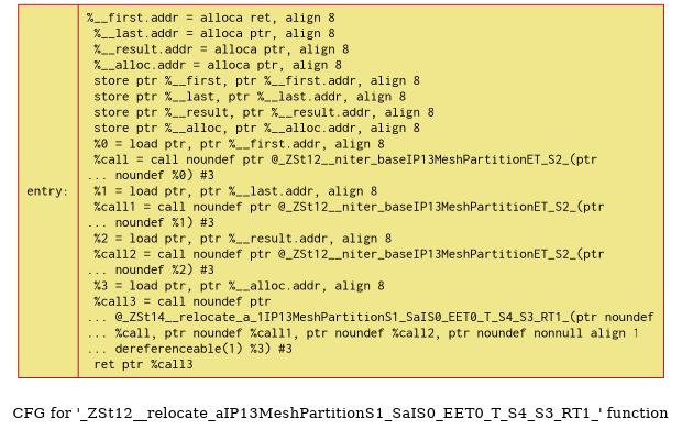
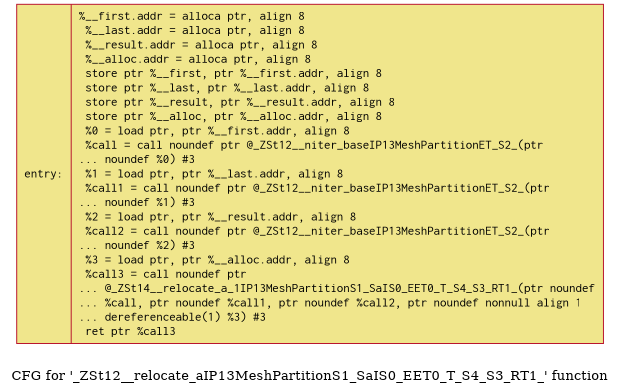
  digraph {
    label="CFG for '_ZSt12__relocate_aIP13MeshPartitionS1_SaIS0_EET0_T_S4_S3_RT1_' function"
    rankdir=LR
-   n1 [color="#b70d28ff" fillcolor=khaki fontname=Courier label="{entry:\l|  %__first.addr = alloca ret, align 8\l  %__last.addr = alloca ptr, align 8\l  %__result.addr = alloca ptr, align 8\l  %__alloc.addr = alloca ptr, align 8\l  store ptr %__first, ptr %__first.addr, align 8\l  store ptr %__last, ptr %__last.addr, align 8\l  store ptr %__result, ptr %__result.addr, align 8\l  store ptr %__alloc, ptr %__alloc.addr, align 8\l  %0 = load ptr, ptr %__first.addr, align 8\l  %call = call noundef ptr @_ZSt12__niter_baseIP13MeshPartitionET_S2_(ptr\l... noundef %0) #3\l  %1 = load ptr, ptr %__last.addr, align 8\l  %call1 = call noundef ptr @_ZSt12__niter_baseIP13MeshPartitionET_S2_(ptr\l... noundef %1) #3\l  %2 = load ptr, ptr %__result.addr, align 8\l  %call2 = call noundef ptr @_ZSt12__niter_baseIP13MeshPartitionET_S2_(ptr\l... noundef %2) #3\l  %3 = load ptr, ptr %__alloc.addr, align 8\l  %call3 = call noundef ptr\l... @_ZSt14__relocate_a_1IP13MeshPartitionS1_SaIS0_EET0_T_S4_S3_RT1_(ptr noundef\l... %call, ptr noundef %call1, ptr noundef %call2, ptr noundef nonnull align 1\l... dereferenceable(1) %3) #3\l  ret ptr %call3\l}" shape=record style=filled]
+   n1 [color="#b70d28ff" fillcolor=khaki fontname=Courier label="{entry:\l|  %__first.addr = alloca ptr, align 8\l  %__last.addr = alloca ptr, align 8\l  %__result.addr = alloca ptr, align 8\l  %__alloc.addr = alloca ptr, align 8\l  store ptr %__first, ptr %__first.addr, align 8\l  store ptr %__last, ptr %__last.addr, align 8\l  store ptr %__result, ptr %__result.addr, align 8\l  store ptr %__alloc, ptr %__alloc.addr, align 8\l  %0 = load ptr, ptr %__first.addr, align 8\l  %call = call noundef ptr @_ZSt12__niter_baseIP13MeshPartitionET_S2_(ptr\l... noundef %0) #3\l  %1 = load ptr, ptr %__last.addr, align 8\l  %call1 = call noundef ptr @_ZSt12__niter_baseIP13MeshPartitionET_S2_(ptr\l... noundef %1) #3\l  %2 = load ptr, ptr %__result.addr, align 8\l  %call2 = call noundef ptr @_ZSt12__niter_baseIP13MeshPartitionET_S2_(ptr\l... noundef %2) #3\l  %3 = load ptr, ptr %__alloc.addr, align 8\l  %call3 = call noundef ptr\l... @_ZSt14__relocate_a_1IP13MeshPartitionS1_SaIS0_EET0_T_S4_S3_RT1_(ptr noundef\l... %call, ptr noundef %call1, ptr noundef %call2, ptr noundef nonnull align 1\l... dereferenceable(1) %3) #3\l  ret ptr %call3\l}" shape=record style=filled]
  }
